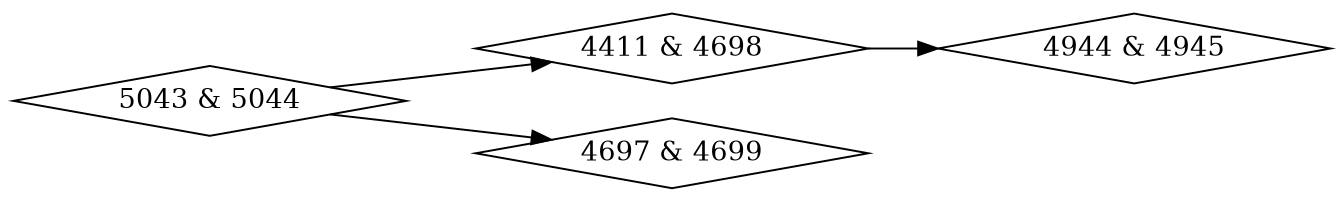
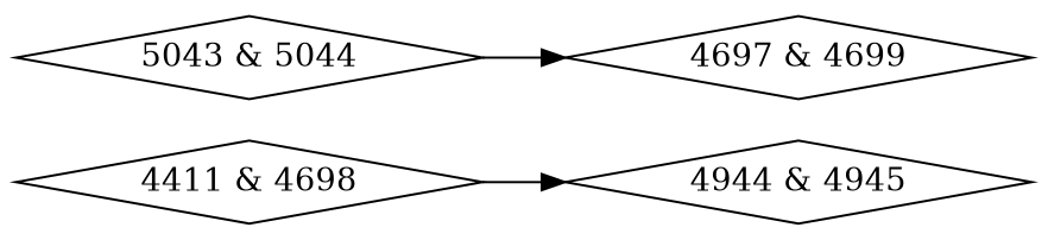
  digraph {
    rankdir=LR
    node [shape=diamond]
    n1 [label="4411 & 4698"]
    n2 [label="4944 & 4945"]
    n3 [label="4697 & 4699"]
    n4 [label="5043 & 5044"]
    n1 -> n2
-   n4 -> n1
    n4 -> n3
  }
